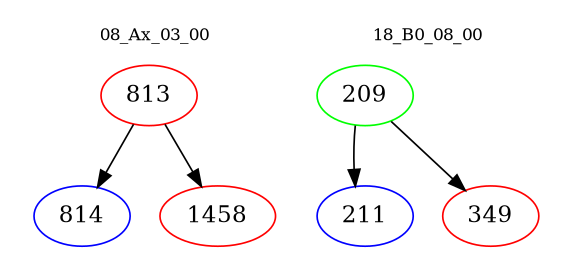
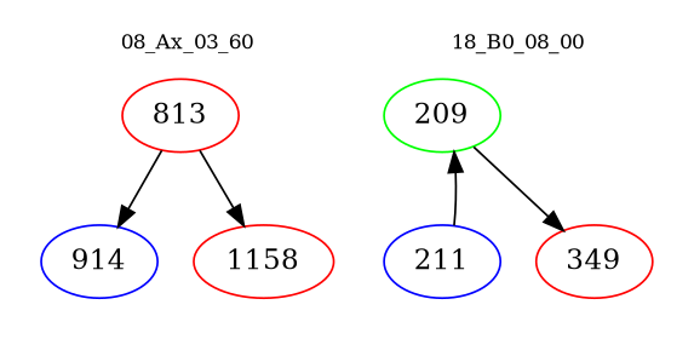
  digraph {
    node [color=red]
    edge [color=black]
    n1 [label=813]
-   n2 [color=blue label=814]
-   n3 [label=1458]
+   n2 [color=blue label=914]
+   n3 [label=1158]
    n4 [color=green label=209]
    n5 [color=blue label=211]
    n6 [label=349]
    subgraph cluster_1 {
      color=white
      fontsize=10
-     label="08_Ax_03_00"
+     label="08_Ax_03_60"
      n1
      n2
      n3
    }
    subgraph cluster_2 {
      color=white
      fontsize=10
      label="18_B0_08_00"
      n4
      n5
      n6
    }
    n1 -> n2
    n1 -> n3
-   n4 -> n5
+   n5 -> n4
    n4 -> n6
  }
